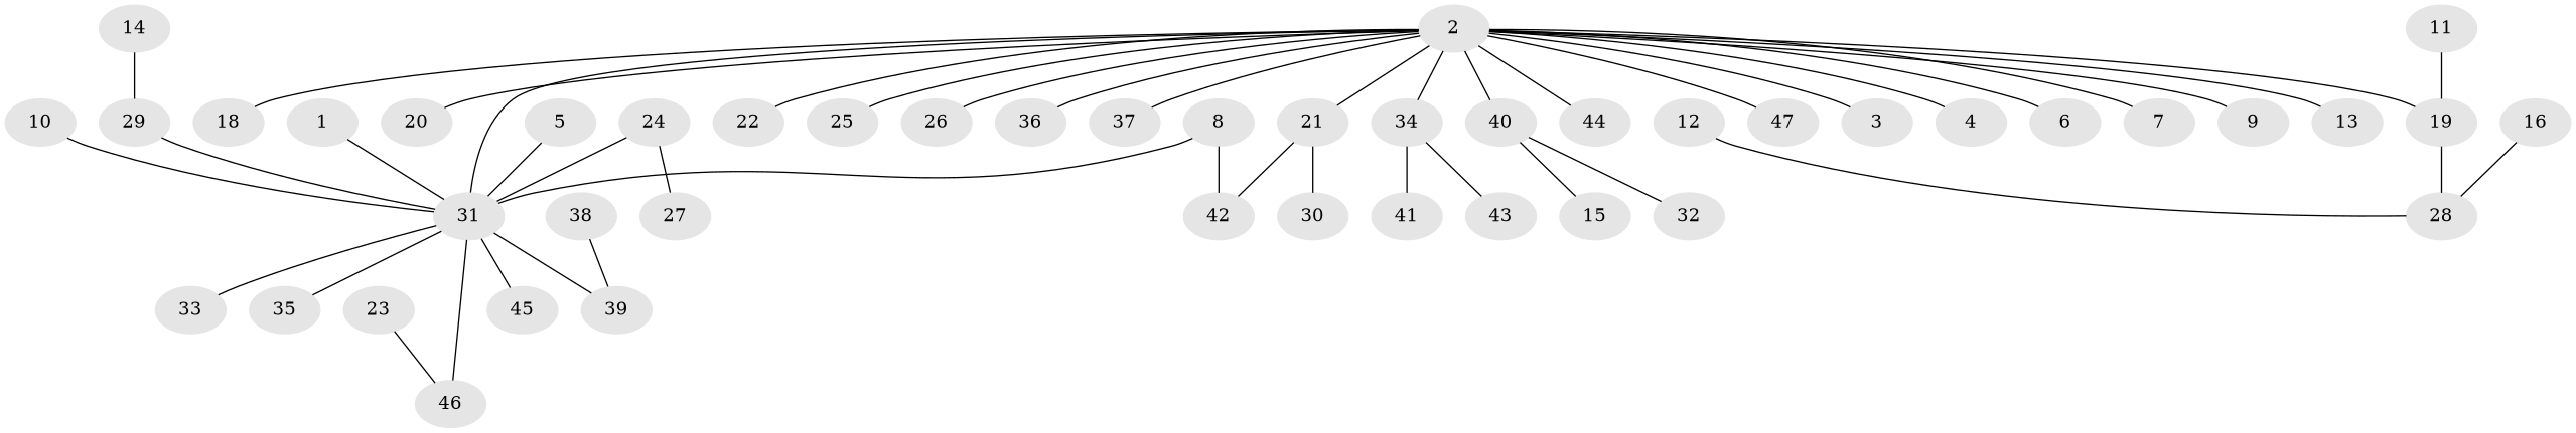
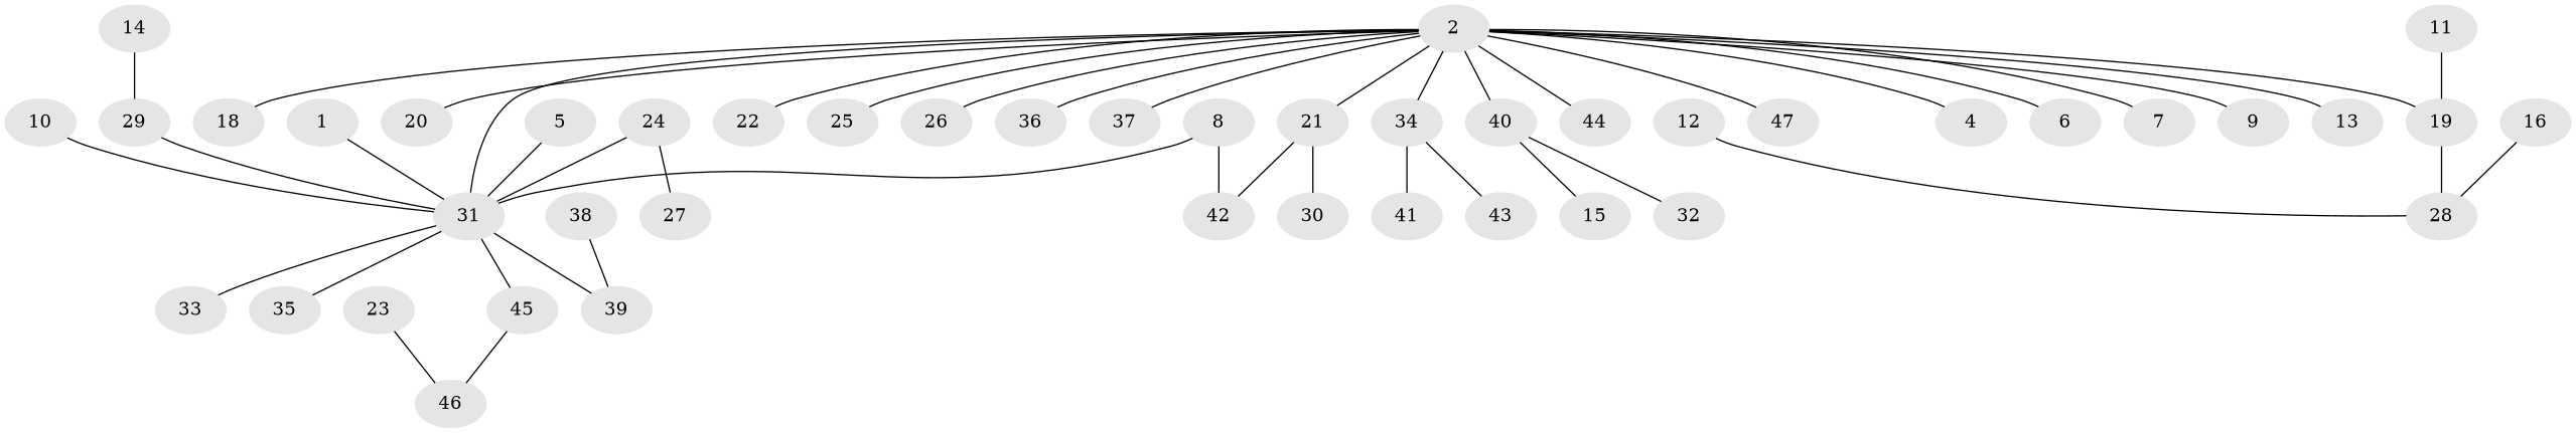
  graph {
    node [color=gray90 style=filled]
    edge [weight=1.0]
    1
    31
    46
    33
    35
    39
    45
    2
-   3
    4
    6
    7
    9
    13
    18
    19
    20
    21
    22
    25
    26
    34
    36
    37
    40
    44
    47
    28
    30
    42
    41
    43
    15
    32
    5
    8
    10
    11
    12
    14
    29
    16
    23
    24
    27
    38
    1 -- 31
-   31 -- 46
+   45 -- 46
    31 -- 33
    31 -- 35
    31 -- 39
    31 -- 45
    2 -- 31
-   2 -- 3
    2 -- 4
    2 -- 6
    2 -- 7
    2 -- 9
    2 -- 13
    2 -- 18
    2 -- 19
    2 -- 20
    2 -- 21
    2 -- 22
    2 -- 25
    2 -- 26
    2 -- 34
    2 -- 36
    2 -- 37
    2 -- 40
    2 -- 44
    2 -- 47
    19 -- 28
    21 -- 30
    21 -- 42
    34 -- 41
    34 -- 43
    40 -- 15
    40 -- 32
    5 -- 31
    8 -- 31
    8 -- 42
    10 -- 31
    11 -- 19
    12 -- 28
    14 -- 29
    29 -- 31
    16 -- 28
    23 -- 46
    24 -- 31
    24 -- 27
    38 -- 39
  }
